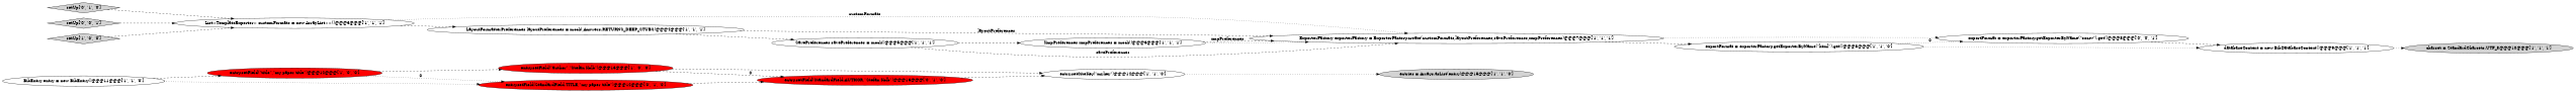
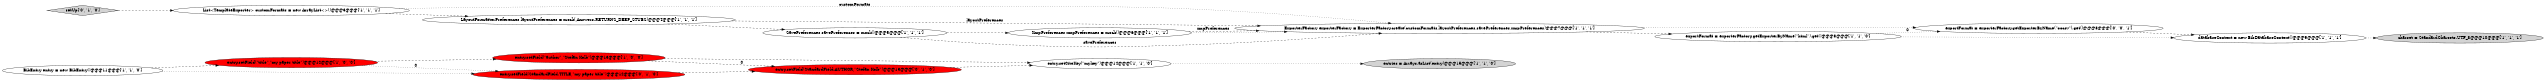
  digraph {
    rankdir=LR
    node [fillcolor=white shape=ellipse style=filled]
    edge [style=dashed]
    n1 [fillcolor=lightgray label="entries = Arrays.asList(entry)@@@15@@@['1', '1', '0']"]
    n2 [label="XmpPreferences xmpPreferences = mock()@@@6@@@['1', '1', '1']"]
    n3 [label="ExporterFactory exporterFactory = ExporterFactory.create(customFormats,layoutPreferences,savePreferences,xmpPreferences)@@@7@@@['1', '1', '1']"]
    n4 [label="exportFormat = exporterFactory.getExporterByName(\"oocsv\").get()@@@8@@@['0', '0', '1']"]
    n5 [label="exportFormat = exporterFactory.getExporterByName(\"html\").get()@@@8@@@['1', '1', '0']"]
    n6 [label="BibEntry entry = new BibEntry()@@@11@@@['1', '1', '0']"]
    n7 [fillcolor=red label="entry.setField(\"title\",\"my paper title\")@@@12@@@['1', '0', '0']"]
    n8 [fillcolor=red label="entry.setField(StandardField.TITLE,\"my paper title\")@@@12@@@['0', '1', '0']"]
    n9 [fillcolor=red label="entry.setField(\"author\",\"Stefan Kolb\")@@@13@@@['1', '0', '0']"]
    n10 [fillcolor=red label="entry.setField(StandardField.AUTHOR,\"Stefan Kolb\")@@@13@@@['0', '1', '0']"]
    n11 [label="databaseContext = new BibDatabaseContext()@@@9@@@['1', '1', '1']"]
    n12 [fillcolor=lightgray label="charset = StandardCharsets.UTF_8@@@10@@@['1', '1', '1']"]
    n13 [label="List<TemplateExporter> customFormats = new ArrayList<>()@@@3@@@['1', '1', '1']"]
    n14 [label="LayoutFormatterPreferences layoutPreferences = mock(,Answers.RETURNS_DEEP_STUBS)@@@4@@@['1', '1', '1']"]
    n15 [label="SavePreferences savePreferences = mock()@@@5@@@['1', '1', '1']"]
    n16 [label="entry.setCiteKey(\"mykey\")@@@14@@@['1', '1', '0']"]
    n17 [fillcolor=lightgray label="setUp['0', '1', '0']" shape=diamond]
-   n18 [fillcolor=lightgray label="setUp['0', '0', '1']" shape=diamond]
-   n19 [fillcolor=lightgray label="setUp['1', '0', '0']" shape=diamond]
    n2 -> n3 [label=xmpPreferences]
    n2 -> n3 [style=dotted]
    n3 -> n4 [style=dotted]
    n3 -> n5
    n4 -> n11
    n5 -> n4 [label=0 style=dotted]
    n5 -> n11 [style=dotted]
    n6 -> n7
    n6 -> n8 [style=dotted]
    n7 -> n8 [label=0 style=dotted]
    n7 -> n9
    n8 -> n10
    n9 -> n10 [label=0]
    n9 -> n16
    n10 -> n16
    n11 -> n12 [style=dotted]
    n13 -> n3 [label=customFormats style=dotted]
    n13 -> n14
    n14 -> n3 [label=layoutPreferences]
    n14 -> n15
    n15 -> n2
    n15 -> n3 [label=savePreferences]
    n16 -> n1 [style=dotted]
    n17 -> n13
-   n18 -> n13
-   n19 -> n13
  }
